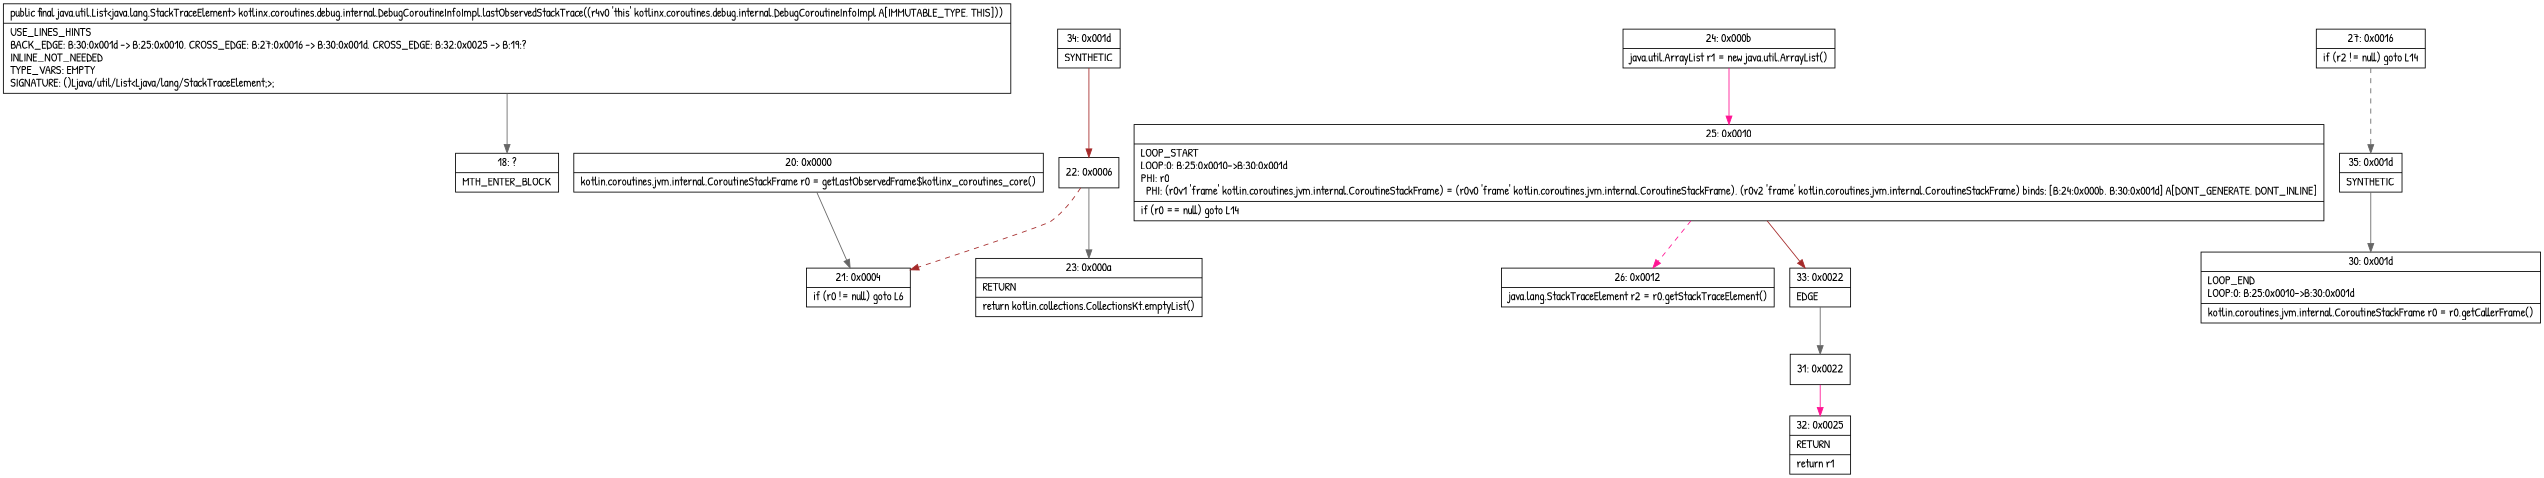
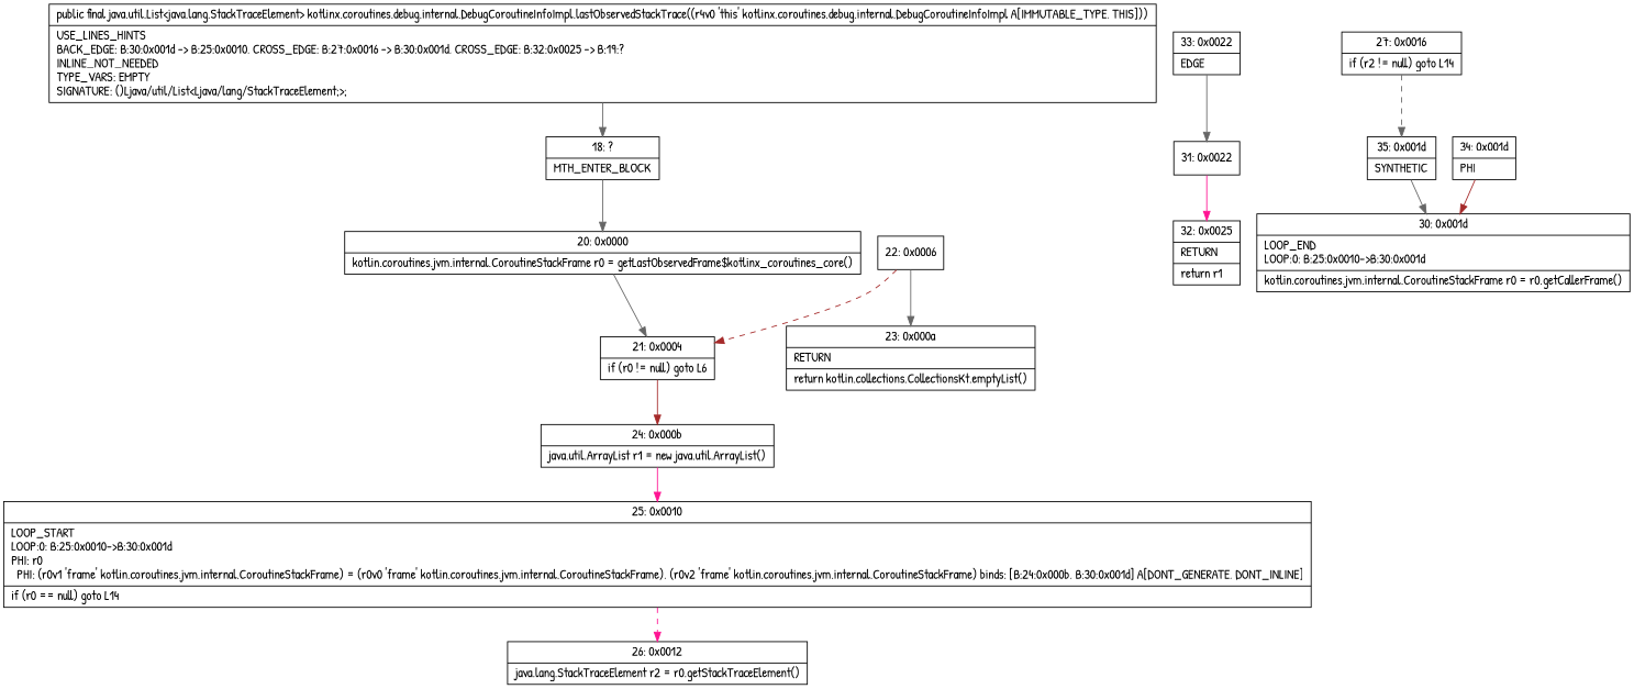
  digraph {
    fontname="Patrick Hand"
    node [fontname="Patrick Hand" shape=record]
    edge [color=gray40 fontname="Patrick Hand"]
    n1 [label="{18\:\ ?|MTH_ENTER_BLOCK\l}"]
    n2 [label="{20\:\ 0x0000|kotlin.coroutines.jvm.internal.CoroutineStackFrame r0 = getLastObservedFrame$kotlinx_coroutines_core()\l}"]
    n3 [label="{21\:\ 0x0004|if (r0 != null) goto L6\l}"]
    n4 [label="{24\:\ 0x000b|java.util.ArrayList r1 = new java.util.ArrayList()\l}"]
    n5 [label="{22\:\ 0x0006}"]
    n6 [label="{23\:\ 0x000a|RETURN\l|return kotlin.collections.CollectionsKt.emptyList()\l}"]
    n7 [label="{25\:\ 0x0010|LOOP_START\lLOOP:0: B:25:0x0010\-\>B:30:0x001d\lPHI: r0 \l  PHI: (r0v1 'frame' kotlin.coroutines.jvm.internal.CoroutineStackFrame) = (r0v0 'frame' kotlin.coroutines.jvm.internal.CoroutineStackFrame), (r0v2 'frame' kotlin.coroutines.jvm.internal.CoroutineStackFrame) binds: [B:24:0x000b, B:30:0x001d] A[DONT_GENERATE, DONT_INLINE]\l|if (r0 == null) goto L14\l}"]
    n8 [label="{26\:\ 0x0012|java.lang.StackTraceElement r2 = r0.getStackTraceElement()\l}"]
    n9 [label="{33\:\ 0x0022|EDGE\l}"]
    n10 [label="{31\:\ 0x0022}"]
    n11 [label="{27\:\ 0x0016|if (r2 != null) goto L14\l}"]
    n12 [label="{35\:\ 0x001d|SYNTHETIC\l}"]
    n13 [label="{30\:\ 0x001d|LOOP_END\lLOOP:0: B:25:0x0010\-\>B:30:0x001d\l|kotlin.coroutines.jvm.internal.CoroutineStackFrame r0 = r0.getCallerFrame()\l}"]
-   n14 [label="{34\:\ 0x001d|SYNTHETIC\l}"]
+   n14 [label="{34\:\ 0x001d|PHI\l}"]
    n15 [label="{32\:\ 0x0025|RETURN\l|return r1\l}"]
    n16 [label="{public final java.util.List\<java.lang.StackTraceElement\> kotlinx.coroutines.debug.internal.DebugCoroutineInfoImpl.lastObservedStackTrace((r4v0 'this' kotlinx.coroutines.debug.internal.DebugCoroutineInfoImpl A[IMMUTABLE_TYPE, THIS]))  | USE_LINES_HINTS\lBACK_EDGE: B:30:0x001d \-\> B:25:0x0010, CROSS_EDGE: B:27:0x0016 \-\> B:30:0x001d, CROSS_EDGE: B:32:0x0025 \-\> B:19:?\lINLINE_NOT_NEEDED\lTYPE_VARS: EMPTY\lSIGNATURE: ()Ljava\/util\/List\<Ljava\/lang\/StackTraceElement;\>;\l}"]
+   n1 -> n2
    n2 -> n3
+   n3 -> n4 [color=brown]
    n4 -> n7 [color=deeppink]
    n5 -> n3 [color=brown style=dashed]
    n5 -> n6
    n7 -> n8 [color=deeppink style=dashed]
-   n7 -> n9 [color=brown]
    n9 -> n10
    n10 -> n15 [color=deeppink]
    n11 -> n12 [style=dashed]
    n12 -> n13
-   n14 -> n5 [color=brown]
+   n14 -> n13 [color=brown]
    n16 -> n1
  }
